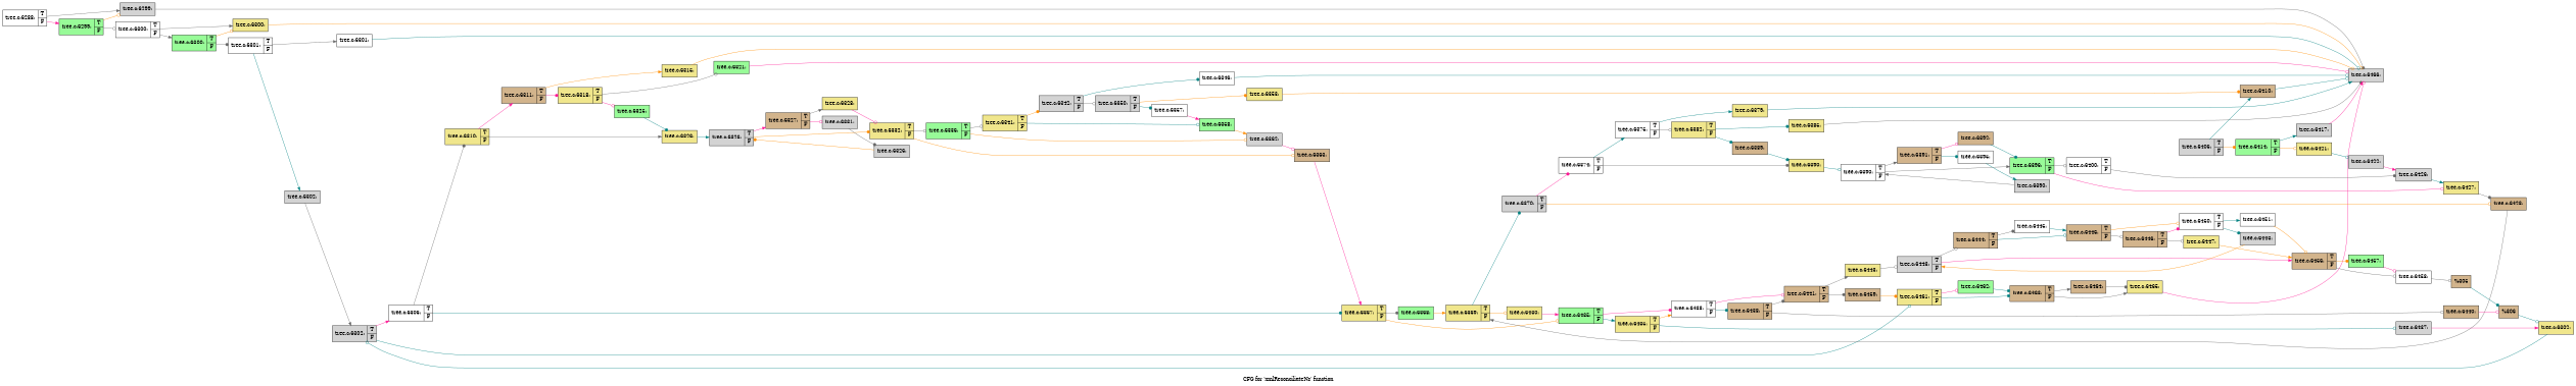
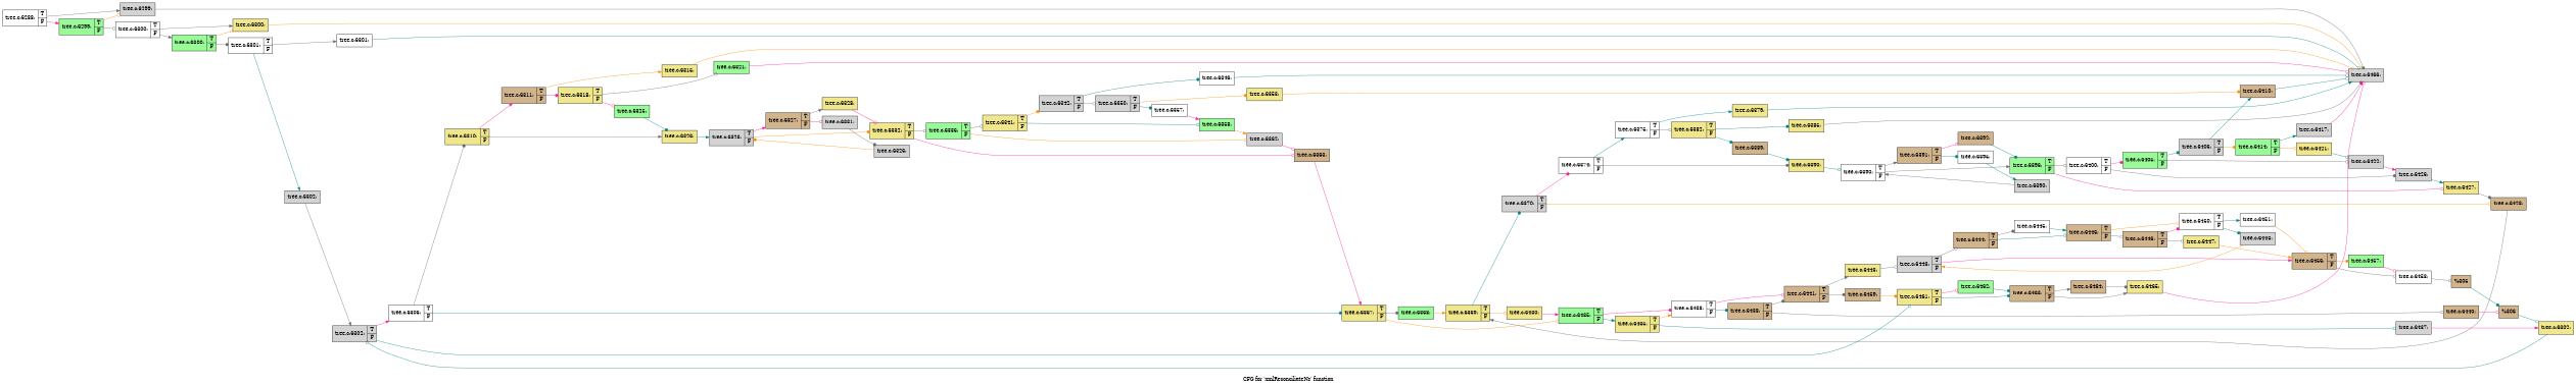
  digraph {
    label="CFG for 'xmlReconciliateNs' function"
    rankdir=LR
    node [fillcolor=khaki shape=record style=filled]
    edge [arrowhead=odot color=gray40]
    n1 [fillcolor=white label="{tree.c:6288:|{<s0>T|<s1>F}}"]
    n2 [fillcolor=lightgrey label="{tree.c:6299:}"]
    n3 [fillcolor=palegreen label="{tree.c:6299:|{<s0>T|<s1>F}}"]
    n4 [fillcolor=lightgrey label="{tree.c:6466:}"]
    n5 [fillcolor=white label="{tree.c:6300:|{<s0>T|<s1>F}}"]
    n6 [label="{tree.c:6300:}"]
    n7 [fillcolor=palegreen label="{tree.c:6300:|{<s0>T|<s1>F}}"]
    n8 [fillcolor=white label="{tree.c:6301:|{<s0>T|<s1>F}}"]
    n9 [fillcolor=white label="{tree.c:6301:}"]
    n10 [fillcolor=lightgrey label="{tree.c:6302:}"]
    n11 [fillcolor=lightgrey label="{tree.c:6302:|{<s0>T|<s1>F}}"]
    n12 [fillcolor=white label="{tree.c:6306:|{<s0>T|<s1>F}}"]
    n13 [label="{tree.c:6461:|{<s0>T|<s1>F}}"]
    n14 [label="{tree.c:6310:|{<s0>T|<s1>F}}"]
    n15 [label="{tree.c:6367:|{<s0>T|<s1>F}}"]
    n16 [fillcolor=palegreen label="{tree.c:6462:}"]
    n17 [fillcolor=tan label="{tree.c:6463:|{<s0>T|<s1>F}}"]
    n18 [fillcolor=tan label="{tree.c:6311:|{<s0>T|<s1>F}}"]
    n19 [label="{tree.c:6326:}"]
    n20 [fillcolor=palegreen label="{tree.c:6368:}"]
    n21 [fillcolor=palegreen label="{tree.c:6435:|{<s0>T|<s1>F}}"]
    n22 [fillcolor=tan label="{tree.c:6464:}"]
    n23 [label="{tree.c:6465:}"]
    n24 [label="{tree.c:6315:}"]
    n25 [label="{tree.c:6318:|{<s0>T|<s1>F}}"]
    n26 [fillcolor=lightgrey label="{tree.c:6326:|{<s0>T|<s1>F}}"]
    n27 [label="{tree.c:6369:|{<s0>T|<s1>F}}"]
    n28 [label="{tree.c:6435:|{<s0>T|<s1>F}}"]
    n29 [fillcolor=white label="{tree.c:6438:|{<s0>T|<s1>F}}"]
    n30 [fillcolor=palegreen label="{tree.c:6321:}"]
    n31 [fillcolor=palegreen label="{tree.c:6325:}"]
    n32 [fillcolor=tan label="{tree.c:6327:|{<s0>T|<s1>F}}"]
    n33 [label="{tree.c:6332:|{<s0>T|<s1>F}}"]
    n34 [label="{tree.c:6328:}"]
    n35 [fillcolor=lightgrey label="{tree.c:6331:}"]
    n36 [fillcolor=palegreen label="{tree.c:6336:|{<s0>T|<s1>F}}"]
    n37 [fillcolor=tan label="{tree.c:6363:}"]
    n38 [fillcolor=lightgrey label="{tree.c:6326:}"]
    n39 [label="{tree.c:6341:|{<s0>T|<s1>F}}"]
    n40 [fillcolor=lightgrey label="{tree.c:6362:}"]
    n41 [fillcolor=lightgrey label="{tree.c:6342:|{<s0>T|<s1>F}}"]
    n42 [fillcolor=palegreen label="{tree.c:6358:}"]
    n43 [fillcolor=white label="{tree.c:6346:}"]
    n44 [fillcolor=lightgrey label="{tree.c:6350:|{<s0>T|<s1>F}}"]
    n45 [label="{tree.c:6353:}"]
    n46 [fillcolor=white label="{tree.c:6357:}"]
    n47 [fillcolor=tan label="{tree.c:6410:}"]
    n48 [fillcolor=lightgrey label="{tree.c:6370:|{<s0>T|<s1>F}}"]
    n49 [label="{tree.c:6430:}"]
    n50 [fillcolor=lightgrey label="{tree.c:6437:}"]
    n51 [fillcolor=tan label="{tree.c:6438:|{<s0>T|<s1>F}}"]
    n52 [fillcolor=tan label="{tree.c:6441:|{<s0>T|<s1>F}}"]
    n53 [fillcolor=white label="{tree.c:6374:|{<s0>T|<s1>F}}"]
    n54 [fillcolor=tan label="{tree.c:6428:}"]
    n55 [fillcolor=white label="{tree.c:6375:|{<s0>T|<s1>F}}"]
    n56 [label="{tree.c:6390:}"]
    n57 [label="{tree.c:6379:}"]
    n58 [label="{tree.c:6382:|{<s0>T|<s1>F}}"]
    n59 [fillcolor=white label="{tree.c:6390:|{<s0>T|<s1>F}}"]
    n60 [label="{tree.c:6385:}"]
    n61 [fillcolor=tan label="{tree.c:6389:}"]
    n62 [fillcolor=tan label="{tree.c:6391:|{<s0>T|<s1>F}}"]
    n63 [fillcolor=palegreen label="{tree.c:6396:|{<s0>T|<s1>F}}"]
    n64 [fillcolor=tan label="{tree.c:6392:}"]
    n65 [fillcolor=white label="{tree.c:6395:}"]
    n66 [fillcolor=white label="{tree.c:6400:|{<s0>T|<s1>F}}"]
    n67 [label="{tree.c:6427:}"]
    n68 [fillcolor=lightgrey label="{tree.c:6390:}"]
+   n69 [fillcolor=palegreen label="{tree.c:6405:|{<s0>T|<s1>F}}"]
    n70 [fillcolor=lightgrey label="{tree.c:6426:}"]
    n71 [fillcolor=lightgrey label="{tree.c:6406:|{<s0>T|<s1>F}}"]
    n72 [fillcolor=lightgrey label="{tree.c:6422:}"]
    n73 [fillcolor=palegreen label="{tree.c:6414:|{<s0>T|<s1>F}}"]
    n74 [fillcolor=lightgrey label="{tree.c:6417:}"]
    n75 [label="{tree.c:6421:}"]
    n76 [label="{tree.c:6302:}"]
    n77 [fillcolor=tan label="{tree.c:6440:}"]
    n78 [label="{tree.c:6443:}"]
    n79 [fillcolor=tan label="{tree.c:6459:}"]
    n80 [fillcolor=tan label="{%306}"]
    n81 [fillcolor=lightgrey label="{tree.c:6443:|{<s0>T|<s1>F}}"]
    n82 [fillcolor=tan label="{tree.c:6444:|{<s0>T|<s1>F}}"]
    n83 [fillcolor=tan label="{tree.c:6456:|{<s0>T|<s1>F}}"]
    n84 [fillcolor=white label="{tree.c:6445:}"]
    n85 [fillcolor=tan label="{tree.c:6446:|{<s0>T|<s1>F}}"]
    n86 [fillcolor=palegreen label="{tree.c:6457:}"]
    n87 [fillcolor=white label="{tree.c:6458:}"]
    n88 [fillcolor=tan label="{tree.c:6446:|{<s0>T|<s1>F}}"]
    n89 [fillcolor=white label="{tree.c:6450:|{<s0>T|<s1>F}}"]
    n90 [fillcolor=tan label="{%305}"]
    n91 [label="{tree.c:6447:}"]
    n92 [fillcolor=white label="{tree.c:6451:}"]
    n93 [fillcolor=lightgrey label="{tree.c:6443:}"]
    n1 -> n2 [arrowhead=normal]
    n1 -> n3 [arrowhead=normal color=deeppink]
    n2 -> n4 [arrowhead=dot]
    n3 -> n2 [color=darkorange]
    n3 -> n5
    n5 -> n6 [arrowhead=normal]
    n5 -> n7 [arrowhead=normal]
    n6 -> n4 [color=darkorange]
    n7 -> n6 [color=darkorange]
    n7 -> n8 [arrowhead=dot]
    n8 -> n9 [arrowhead=normal]
    n8 -> n10 [arrowhead=normal color=teal]
    n9 -> n4 [color=teal]
    n10 -> n11 [arrowhead=normal]
    n11 -> n12 [arrowhead=normal color=deeppink]
    n11 -> n13 [color=teal]
    n12 -> n14 [arrowhead=dot]
    n12 -> n15 [arrowhead=dot color=teal]
    n13 -> n16 [color=deeppink]
    n13 -> n17 [arrowhead=dot color=teal]
    n14 -> n18 [arrowhead=normal color=deeppink]
    n14 -> n19 [arrowhead=normal]
    n15 -> n20 [arrowhead=dot]
    n15 -> n21 [color=darkorange]
    n16 -> n17 [arrowhead=dot color=teal]
    n17 -> n22 [arrowhead=normal]
    n17 -> n23 [arrowhead=normal]
    n18 -> n24 [arrowhead=normal color=darkorange]
    n18 -> n25 [arrowhead=dot color=deeppink]
    n19 -> n26 [arrowhead=normal color=teal]
    n20 -> n27 [arrowhead=normal color=darkorange]
    n21 -> n28 [arrowhead=normal color=teal]
    n21 -> n29 [arrowhead=dot color=deeppink]
    n22 -> n23 [arrowhead=dot]
    n23 -> n4 [color=deeppink]
    n24 -> n4 [color=darkorange]
    n25 -> n30
    n25 -> n31 [color=deeppink]
    n26 -> n32 [arrowhead=normal color=deeppink]
    n26 -> n33 [arrowhead=dot color=darkorange]
    n27 -> n48 [arrowhead=dot color=teal]
    n27 -> n49 [color=darkorange]
    n28 -> n29 [arrowhead=normal color=darkorange]
    n28 -> n50 [color=teal]
    n29 -> n51 [arrowhead=dot color=teal]
    n29 -> n52 [color=deeppink]
    n30 -> n4 [color=deeppink]
    n31 -> n19 [arrowhead=dot color=teal]
    n32 -> n34 [arrowhead=normal]
    n32 -> n35 [color=deeppink]
    n33 -> n36
-   n33 -> n37 [color=darkorange]
+   n33 -> n37 [color=deeppink]
    n34 -> n33 [color=deeppink]
    n35 -> n38 [arrowhead=dot]
    n36 -> n39
    n36 -> n40 [color=darkorange]
    n37 -> n15 [arrowhead=normal color=deeppink]
    n38 -> n26 [arrowhead=dot color=darkorange]
    n39 -> n41 [arrowhead=dot color=darkorange]
    n39 -> n42 [color=teal]
    n40 -> n37 [color=deeppink]
    n41 -> n43 [arrowhead=dot color=teal]
    n41 -> n44
    n42 -> n40 [arrowhead=normal color=darkorange]
    n43 -> n4 [color=teal]
    n44 -> n45 [arrowhead=dot color=darkorange]
    n44 -> n46 [arrowhead=dot color=teal]
    n45 -> n47 [arrowhead=dot color=darkorange]
    n46 -> n42 [arrowhead=normal color=deeppink]
    n47 -> n4 [color=teal]
    n48 -> n53 [arrowhead=dot color=deeppink]
    n48 -> n54 [color=darkorange]
    n49 -> n21 [arrowhead=normal color=deeppink]
    n50 -> n76 [arrowhead=normal color=deeppink]
    n51 -> n52 [arrowhead=dot]
    n51 -> n77
    n52 -> n78 [arrowhead=normal]
    n52 -> n79 [arrowhead=dot]
    n53 -> n55 [arrowhead=normal color=teal]
    n53 -> n56 [arrowhead=dot]
    n54 -> n27 [arrowhead=normal]
    n55 -> n57 [arrowhead=normal color=teal]
    n55 -> n58
    n56 -> n59 [color=teal]
    n57 -> n4 [arrowhead=normal color=teal]
    n58 -> n60 [arrowhead=dot color=teal]
    n58 -> n61 [arrowhead=dot color=teal]
    n59 -> n62 [arrowhead=normal]
    n59 -> n63 [arrowhead=normal]
    n60 -> n4 [arrowhead=dot]
    n61 -> n56 [arrowhead=dot color=teal]
    n62 -> n64 [color=deeppink]
    n62 -> n65 [arrowhead=dot color=teal]
    n63 -> n66
    n63 -> n67 [color=deeppink]
    n64 -> n63 [arrowhead=dot color=teal]
    n65 -> n68 [arrowhead=normal color=teal]
+   n66 -> n69 [arrowhead=dot color=deeppink]
    n66 -> n70 [arrowhead=dot]
    n67 -> n54 [arrowhead=dot]
    n68 -> n59 [arrowhead=normal]
+   n69 -> n71 [arrowhead=dot color=teal]
+   n69 -> n72
    n70 -> n67 [arrowhead=normal color=teal]
    n71 -> n47 [arrowhead=normal color=teal]
    n71 -> n73 [arrowhead=dot color=darkorange]
    n72 -> n70 [arrowhead=normal color=deeppink]
    n73 -> n74 [arrowhead=normal color=teal]
    n73 -> n75 [color=darkorange]
    n74 -> n4 [arrowhead=normal color=deeppink]
    n75 -> n72 [color=teal]
    n76 -> n11 [color=teal]
    n77 -> n80 [color=deeppink]
    n78 -> n81
    n79 -> n13 [arrowhead=dot color=darkorange]
    n80 -> n76 [color=teal]
    n81 -> n82
    n81 -> n83 [arrowhead=normal color=deeppink]
    n82 -> n84 [arrowhead=dot]
    n82 -> n85 [color=teal]
    n83 -> n86 [arrowhead=dot color=darkorange]
    n83 -> n87
    n84 -> n85 [arrowhead=normal color=teal]
    n85 -> n88
    n85 -> n89 [color=darkorange]
    n86 -> n87 [color=deeppink]
    n87 -> n90
    n88 -> n89 [arrowhead=dot color=deeppink]
    n88 -> n91
    n89 -> n92 [arrowhead=normal color=teal]
    n89 -> n93 [arrowhead=dot color=teal]
    n90 -> n80 [arrowhead=dot color=teal]
    n91 -> n83 [arrowhead=normal color=darkorange]
    n92 -> n83 [color=darkorange]
    n93 -> n81 [arrowhead=normal color=darkorange]
  }
